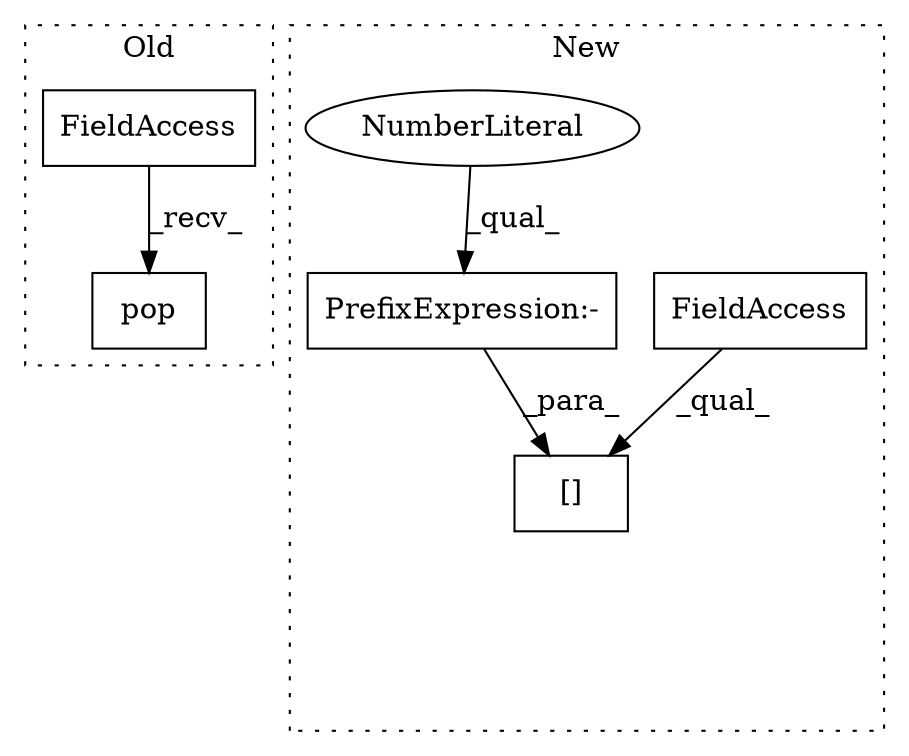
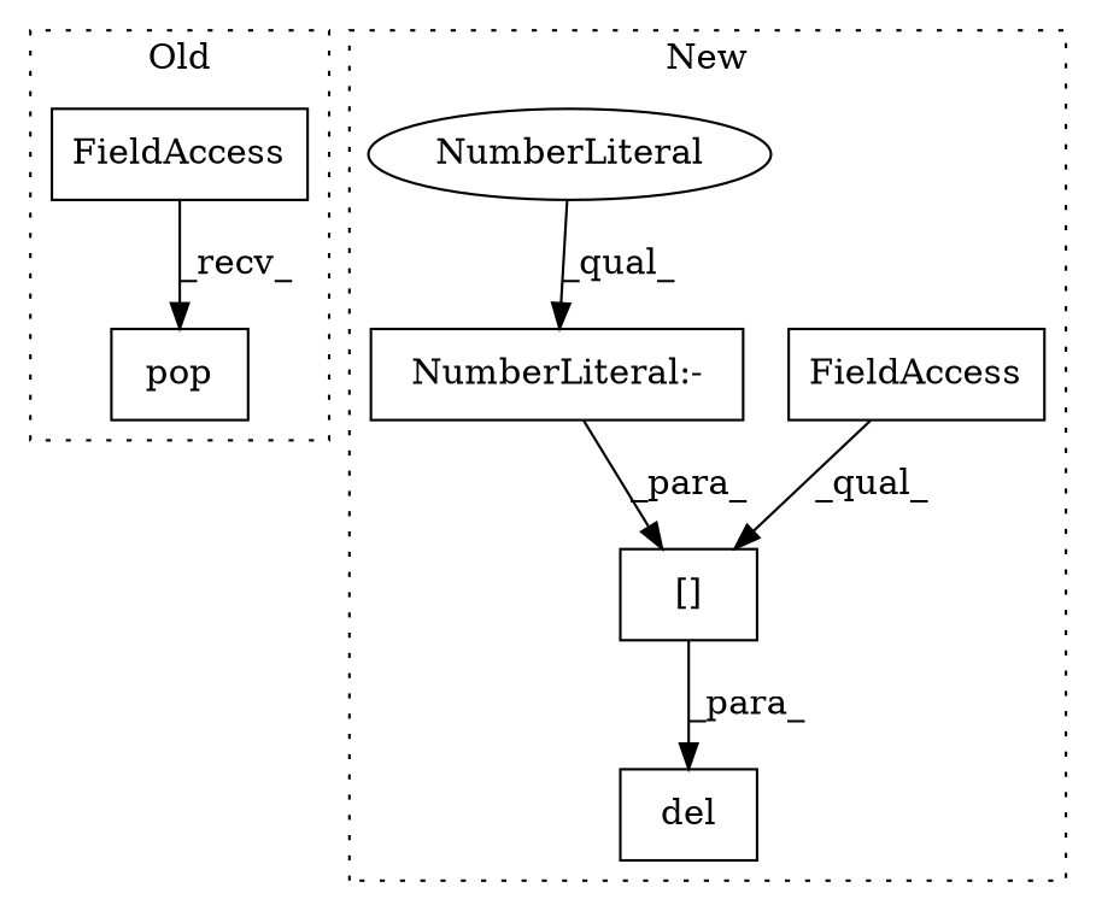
  digraph {
    node [a=32 l=1 shape=box]
    n1 [l=5 label=pop s=3840]
    n2 [a=22 l=16 label=FieldAccess s=3823]
+   n3 [l="4,1" label=del s="3823,3848"]
    n4 [a=2 l="18,1" label="[]" s="3827,3847"]
    n5 [a=22 l=17 label=FieldAccess s=3827]
-   n6 [a=38 label="PrefixExpression:-" s=3845]
+   n6 [a=38 label="NumberLiteral:-" s=3845]
    n7 [a=34 label=NumberLiteral s=3846 shape=ellipse]
    subgraph cluster_1 {
      label=Old
      style=dotted
      n1
      n2
    }
    subgraph cluster_2 {
      label=New
      style=dotted
+     n3
      n4
      n5
      n6
      n7
    }
    n2 -> n1 [label=_recv_]
+   n4 -> n3 [label=_para_]
    n5 -> n4 [label=_qual_]
    n6 -> n4 [label=_para_]
    n7 -> n6 [label=_qual_]
  }
